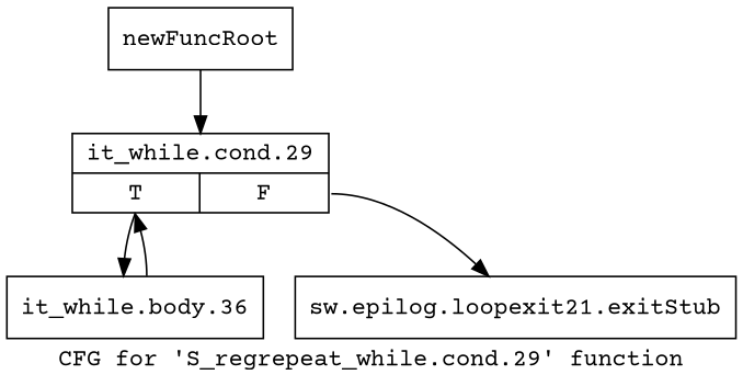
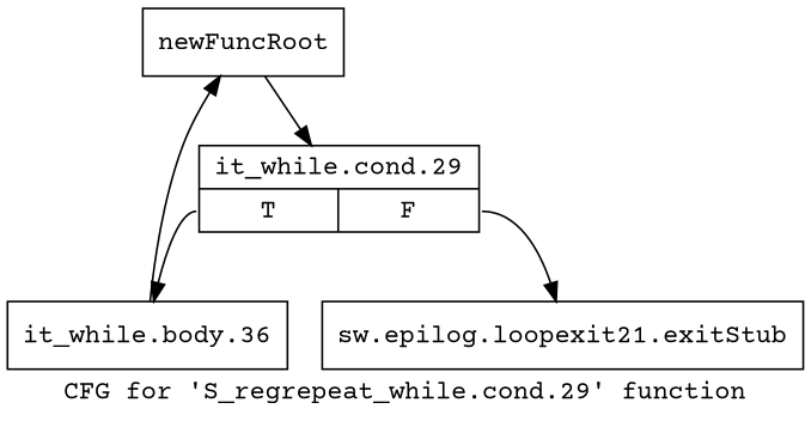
  digraph {
    label="CFG for 'S_regrepeat_while.cond.29' function"
    fontname="Courier Prime"
    node [shape=record fontname="Courier Prime"]
    edge [fontname="Courier Prime"]
    n1 [label="{newFuncRoot}"]
    n2 [label="{it_while.cond.29|{<s0>T|<s1>F}}"]
    n3 [label="{sw.epilog.loopexit21.exitStub}"]
    n4 [label="{it_while.body.36}"]
    n1 -> n2
    n2 -> n3 [tailport=s1]
    n2 -> n4 [tailport=s0]
-   n4 -> n2
+   n4 -> n1
  }
